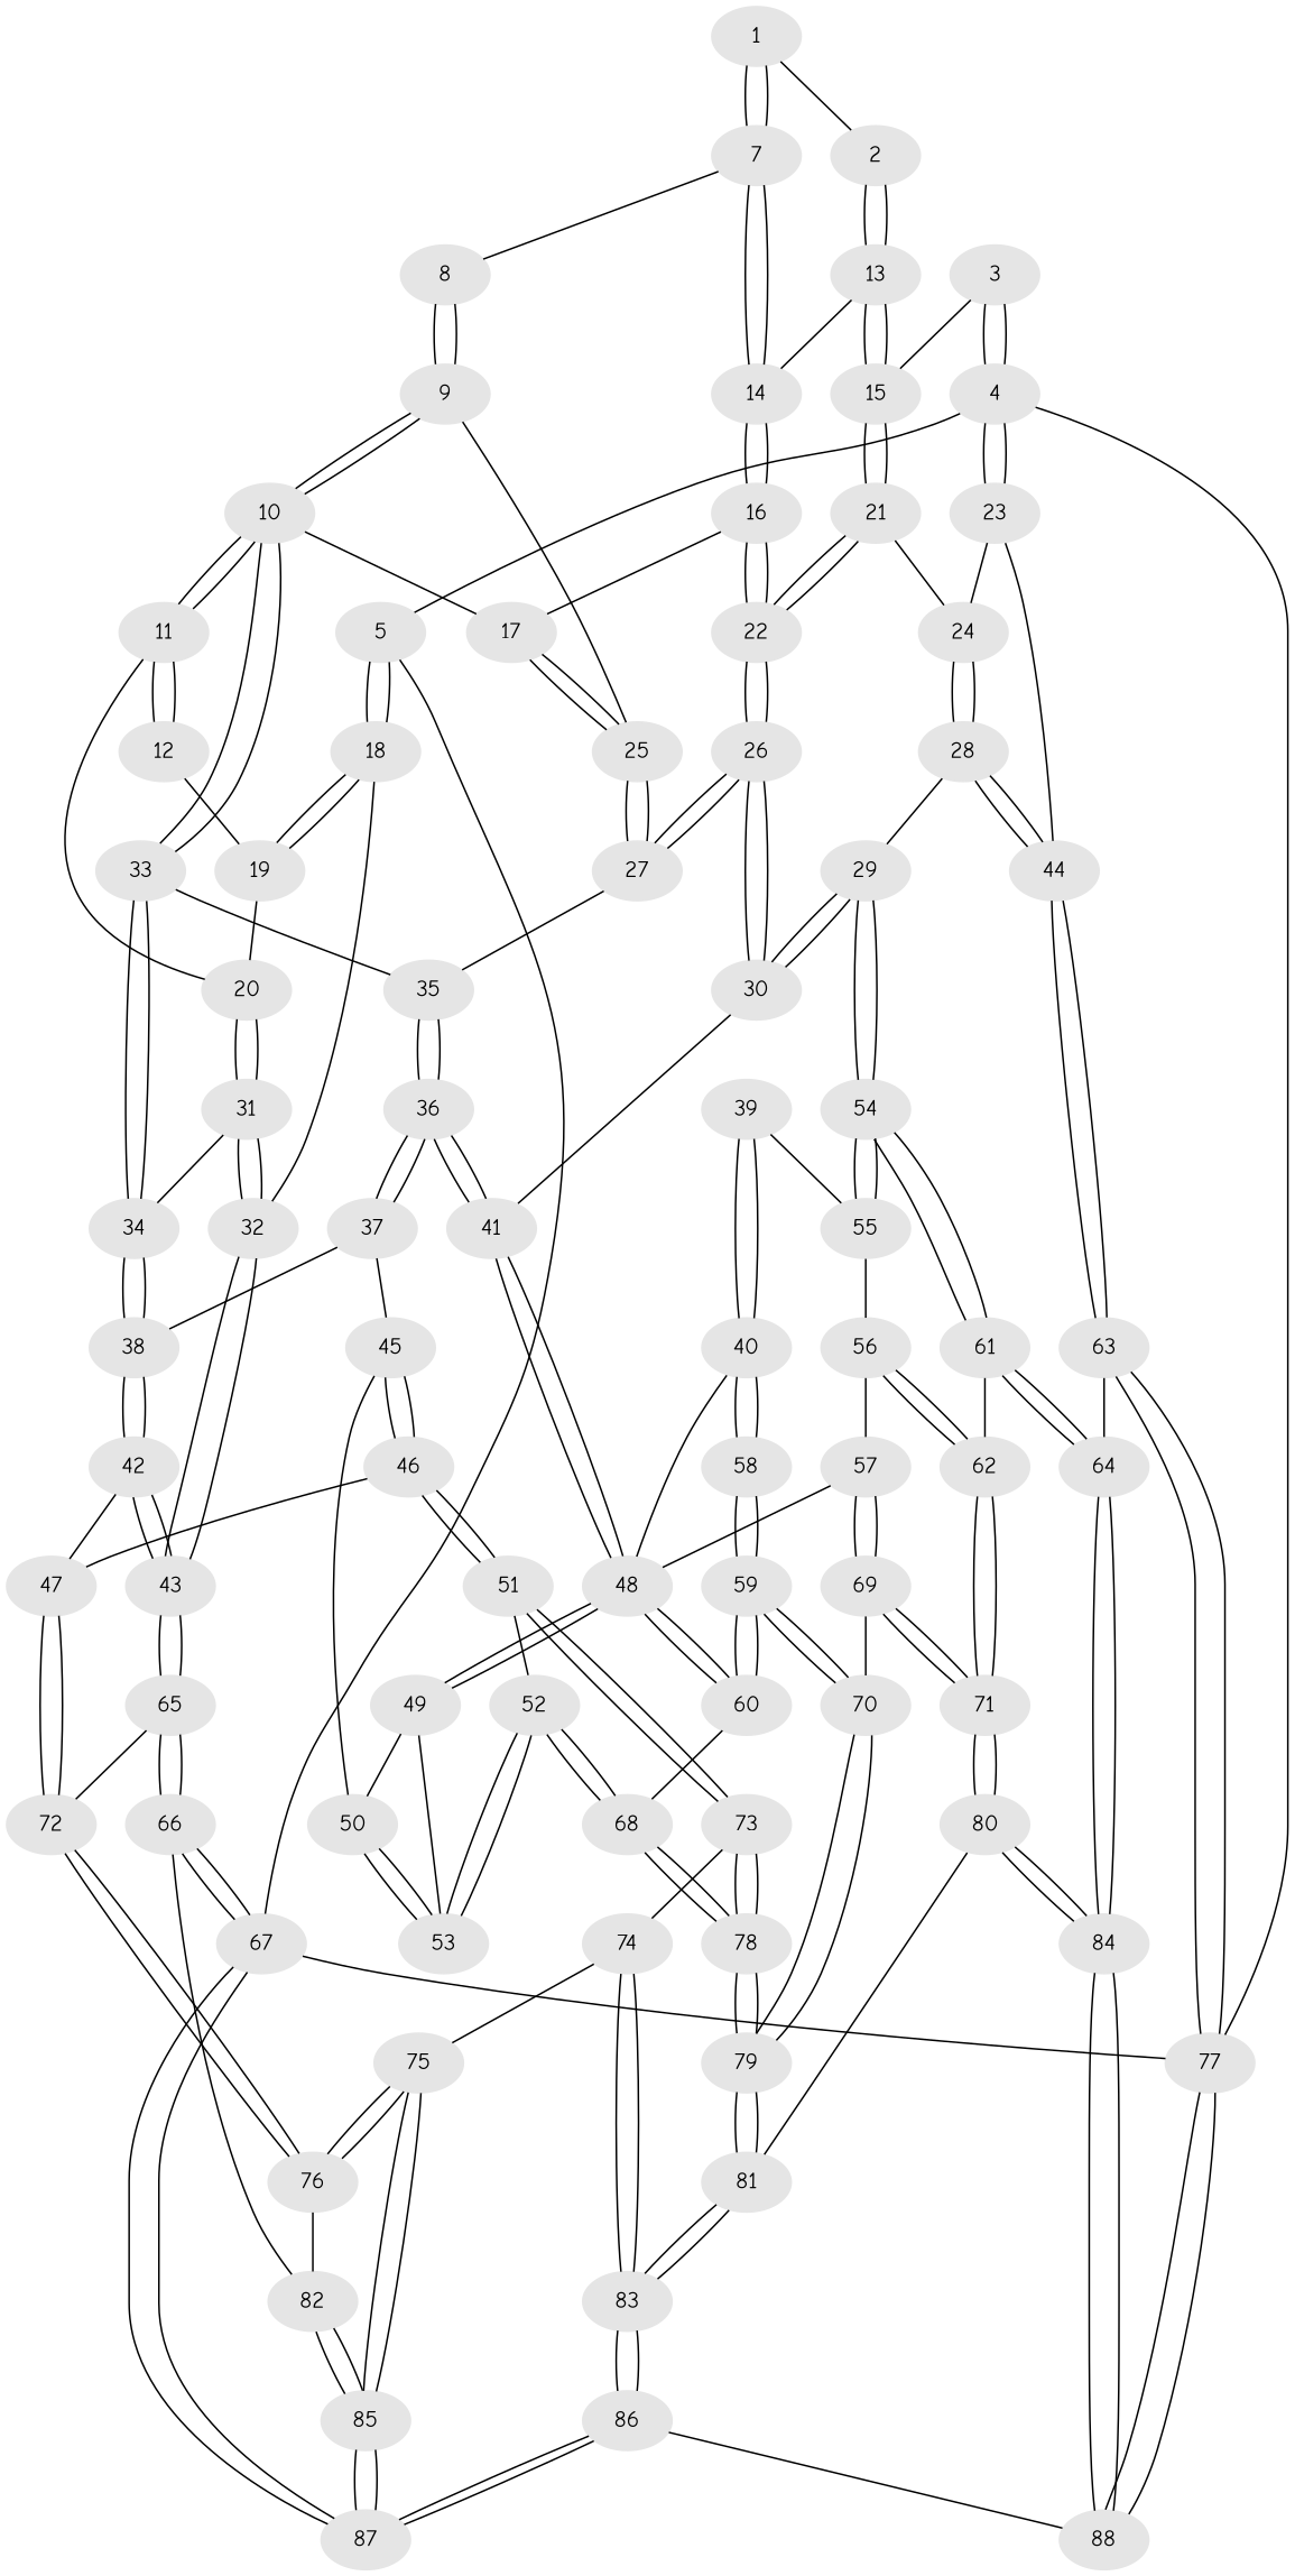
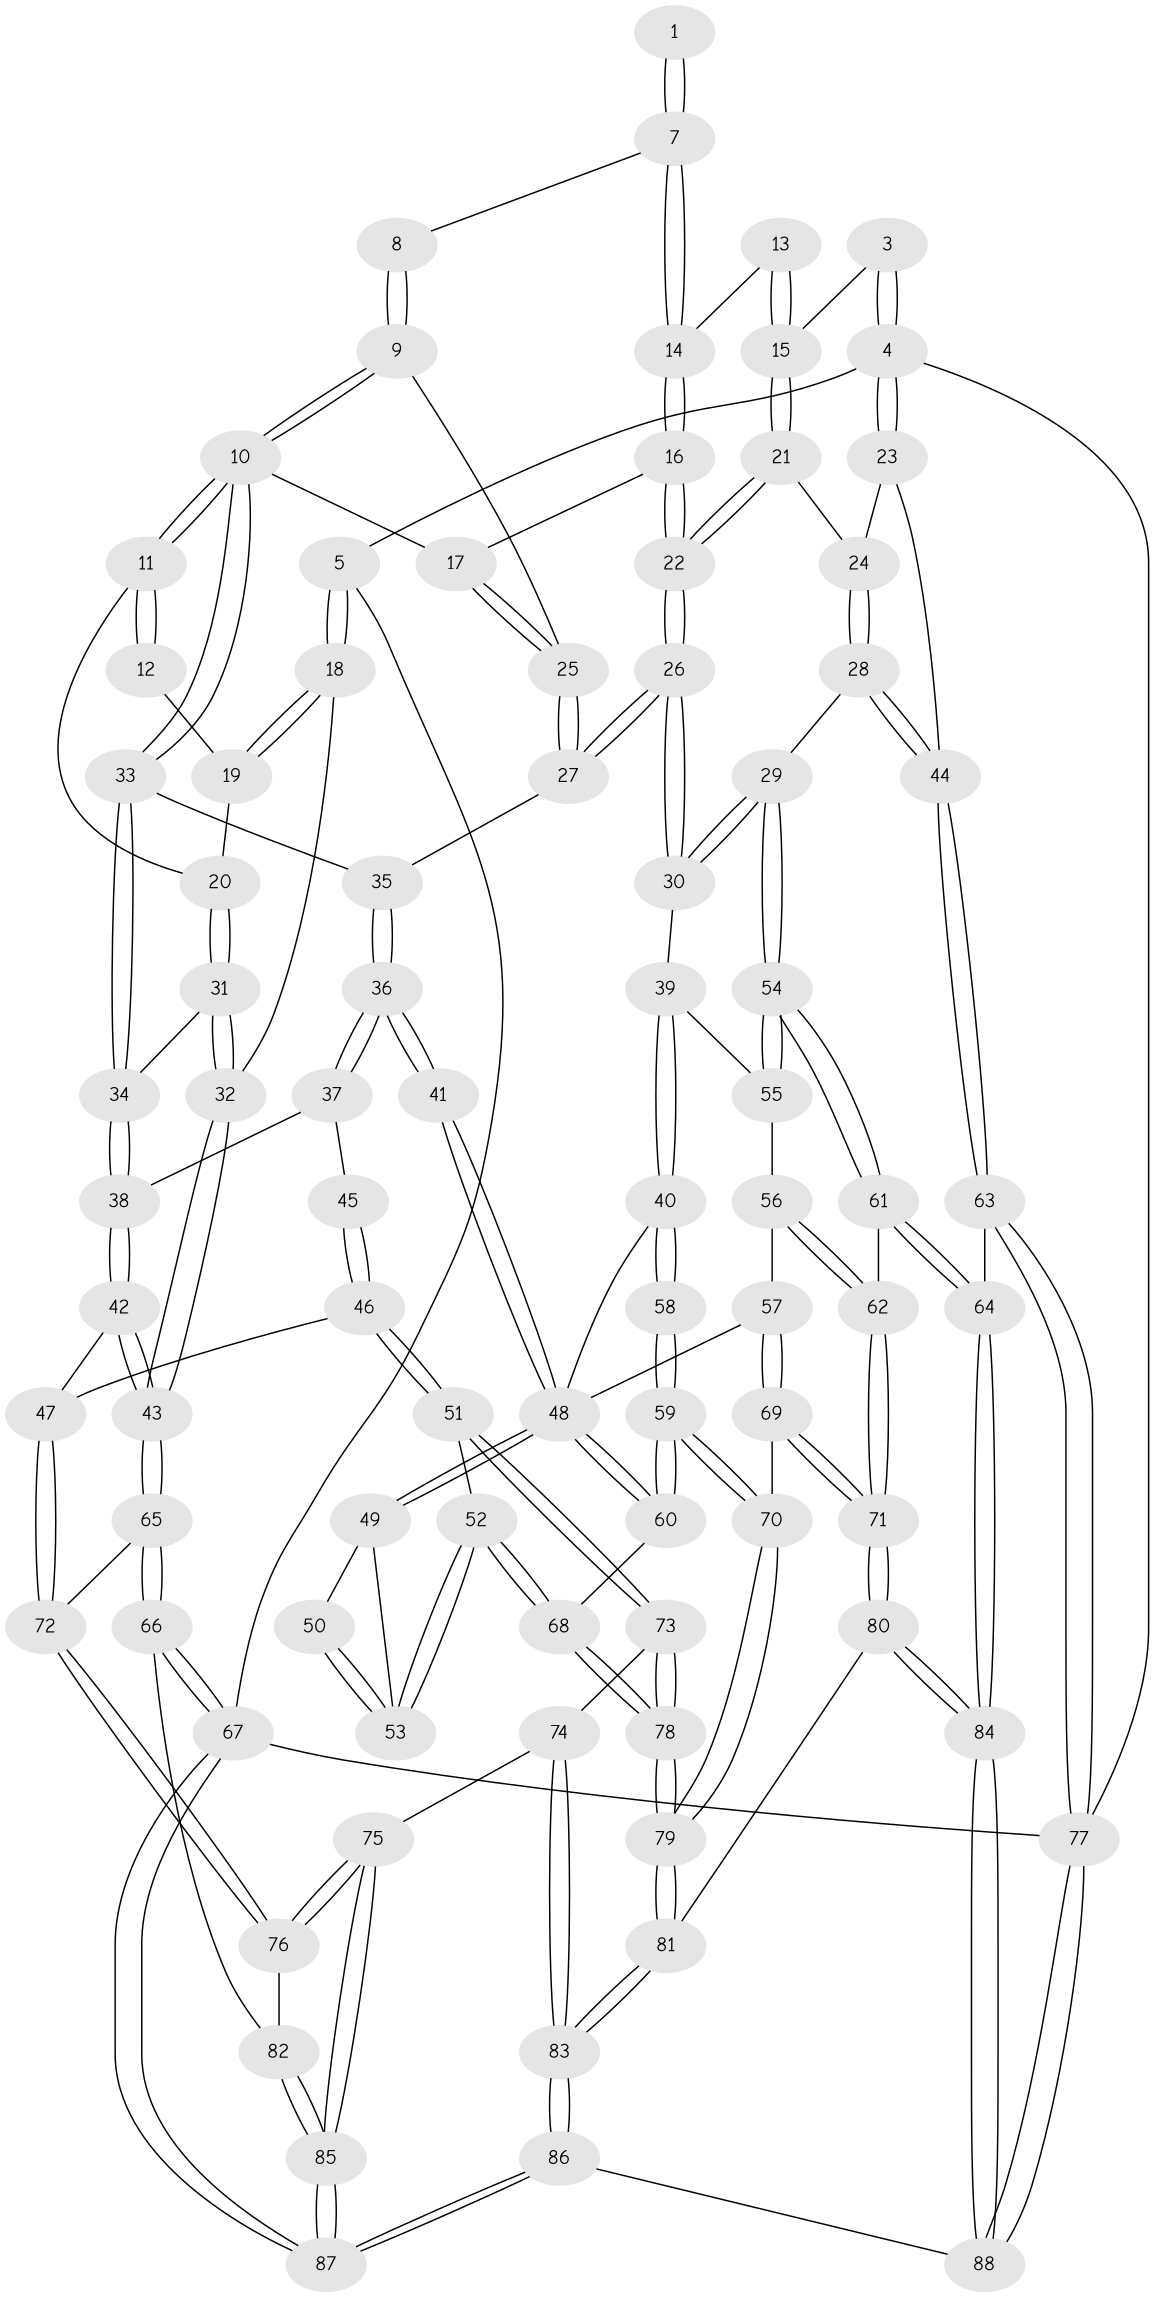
  graph {
    fontname="Comic Neue"
    node [color=gray90 fontname="Comic Neue" style=filled]
    edge [fontname="Comic Neue"]
    1
-   2
    7
    13
    8
    14
    3
    4
    15
    5
    23
    77
    21
    18
    67
    24
    44
    88
    19
    32
    87
    12
    9
    16
    10
    25
    17
    11
    33
    27
    20
    35
    34
    31
    22
    26
    43
    28
    30
    63
    29
    39
    36
    54
    55
    61
    40
    38
    65
    42
    37
    41
    45
    48
    46
    50
    47
    58
    56
    59
    49
    60
    72
    66
    64
    51
    53
    52
    73
    76
    68
    78
    74
    62
    57
    69
    71
    70
    79
    84
    80
    82
    85
    81
    75
    83
    86
-   1 -- 2
    1 -- 7
    1 -- 7
-   2 -- 13
-   2 -- 13
    7 -- 8
    7 -- 14
    7 -- 14
    13 -- 14
    13 -- 15
    13 -- 15
    8 -- 9
    8 -- 9
    14 -- 16
    14 -- 16
    3 -- 4
    3 -- 4
    3 -- 15
    4 -- 5
    4 -- 23
    4 -- 23
    4 -- 77
    15 -- 21
    15 -- 21
    5 -- 18
    5 -- 18
    5 -- 67
    23 -- 24
    23 -- 44
    77 -- 88
    77 -- 88
    21 -- 24
    21 -- 22
    21 -- 22
    18 -- 19
    18 -- 19
    18 -- 32
    67 -- 77
    67 -- 87
    67 -- 87
    24 -- 28
    24 -- 28
    44 -- 63
    44 -- 63
    19 -- 20
    32 -- 43
    32 -- 43
    12 -- 19
    9 -- 10
    9 -- 10
    9 -- 25
    16 -- 17
    16 -- 22
    16 -- 22
    10 -- 17
    10 -- 11
    10 -- 11
    10 -- 33
    10 -- 33
    25 -- 27
    25 -- 27
    17 -- 25
    17 -- 25
    11 -- 12
    11 -- 12
    11 -- 20
    33 -- 35
    33 -- 34
    33 -- 34
    27 -- 35
    20 -- 31
    20 -- 31
    35 -- 36
    35 -- 36
    34 -- 38
    34 -- 38
    31 -- 32
    31 -- 32
    31 -- 34
    22 -- 26
    22 -- 26
    26 -- 27
    26 -- 27
    26 -- 30
    26 -- 30
    43 -- 65
    43 -- 65
    28 -- 44
    28 -- 44
    28 -- 29
-   30 -- 41
+   30 -- 39
    63 -- 77
    63 -- 77
    63 -- 64
    29 -- 30
    29 -- 30
    29 -- 54
    29 -- 54
    39 -- 55
    39 -- 40
    39 -- 40
    36 -- 37
    36 -- 37
    36 -- 41
    36 -- 41
    54 -- 55
    54 -- 55
    54 -- 61
    54 -- 61
    55 -- 56
    61 -- 64
    61 -- 64
    61 -- 62
    40 -- 48
    40 -- 58
    40 -- 58
    38 -- 42
    38 -- 42
    65 -- 72
    65 -- 66
    65 -- 66
    42 -- 43
    42 -- 43
    42 -- 47
    37 -- 38
    37 -- 45
    41 -- 48
    41 -- 48
    45 -- 46
    45 -- 46
-   45 -- 50
    48 -- 49
    48 -- 49
    48 -- 60
    48 -- 60
    46 -- 47
    46 -- 51
    46 -- 51
    50 -- 53
    50 -- 53
    47 -- 72
    47 -- 72
    58 -- 59
    58 -- 59
    56 -- 62
    56 -- 62
    56 -- 57
    59 -- 60
    59 -- 60
    59 -- 70
    59 -- 70
    49 -- 50
    49 -- 53
    60 -- 68
    72 -- 76
    72 -- 76
    66 -- 67
    66 -- 67
    66 -- 82
    64 -- 84
    64 -- 84
    51 -- 52
    51 -- 73
    51 -- 73
    52 -- 53
    52 -- 53
    52 -- 68
    52 -- 68
    73 -- 78
    73 -- 78
    73 -- 74
    76 -- 82
    68 -- 78
    68 -- 78
    78 -- 79
    78 -- 79
    74 -- 75
    74 -- 83
    74 -- 83
    62 -- 71
    62 -- 71
    57 -- 48
    57 -- 69
    57 -- 69
    69 -- 71
    69 -- 71
    69 -- 70
    71 -- 80
    71 -- 80
    70 -- 79
    70 -- 79
    79 -- 81
    79 -- 81
    84 -- 88
    84 -- 88
    80 -- 84
    80 -- 84
    80 -- 81
    82 -- 85
    82 -- 85
    85 -- 87
    85 -- 87
    81 -- 83
    81 -- 83
    75 -- 76
    75 -- 76
    75 -- 85
    75 -- 85
    83 -- 86
    83 -- 86
    86 -- 88
    86 -- 87
    86 -- 87
  }
